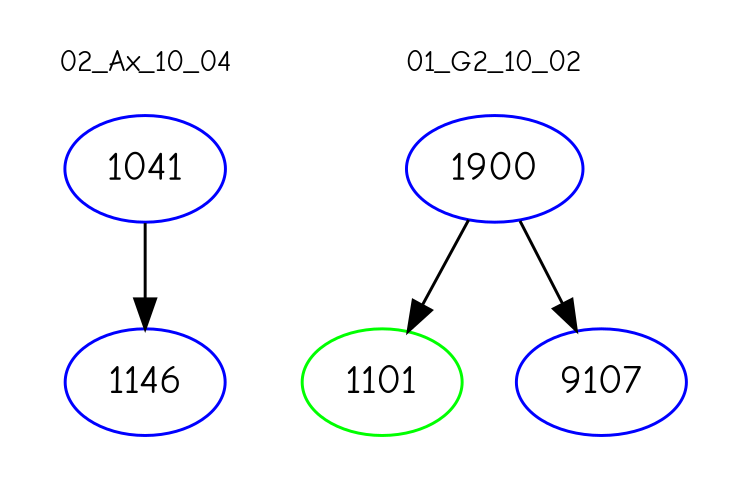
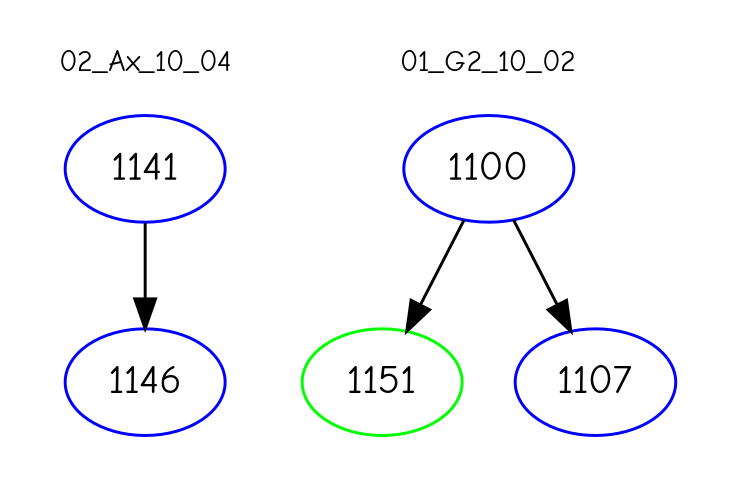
  digraph {
    fontname="Comic Neue"
    node [color=blue fontname="Comic Neue"]
    edge [color=black fontname="Comic Neue"]
-   n1 [label=1041]
+   n1 [label=1141]
    n2 [label=1146]
-   n3 [label=1900]
-   n4 [color=green label=1101]
-   n5 [label=9107]
+   n3 [label=1100]
+   n4 [color=green label=1151]
+   n5 [label=1107]
    subgraph cluster_1 {
      color=white
      fontsize=10
      label="02_Ax_10_04"
      n1
      n2
    }
    subgraph cluster_2 {
      color=white
      fontsize=10
      label="01_G2_10_02"
      n3
      n4
      n5
    }
    n1 -> n2
    n3 -> n4
    n3 -> n5
  }
